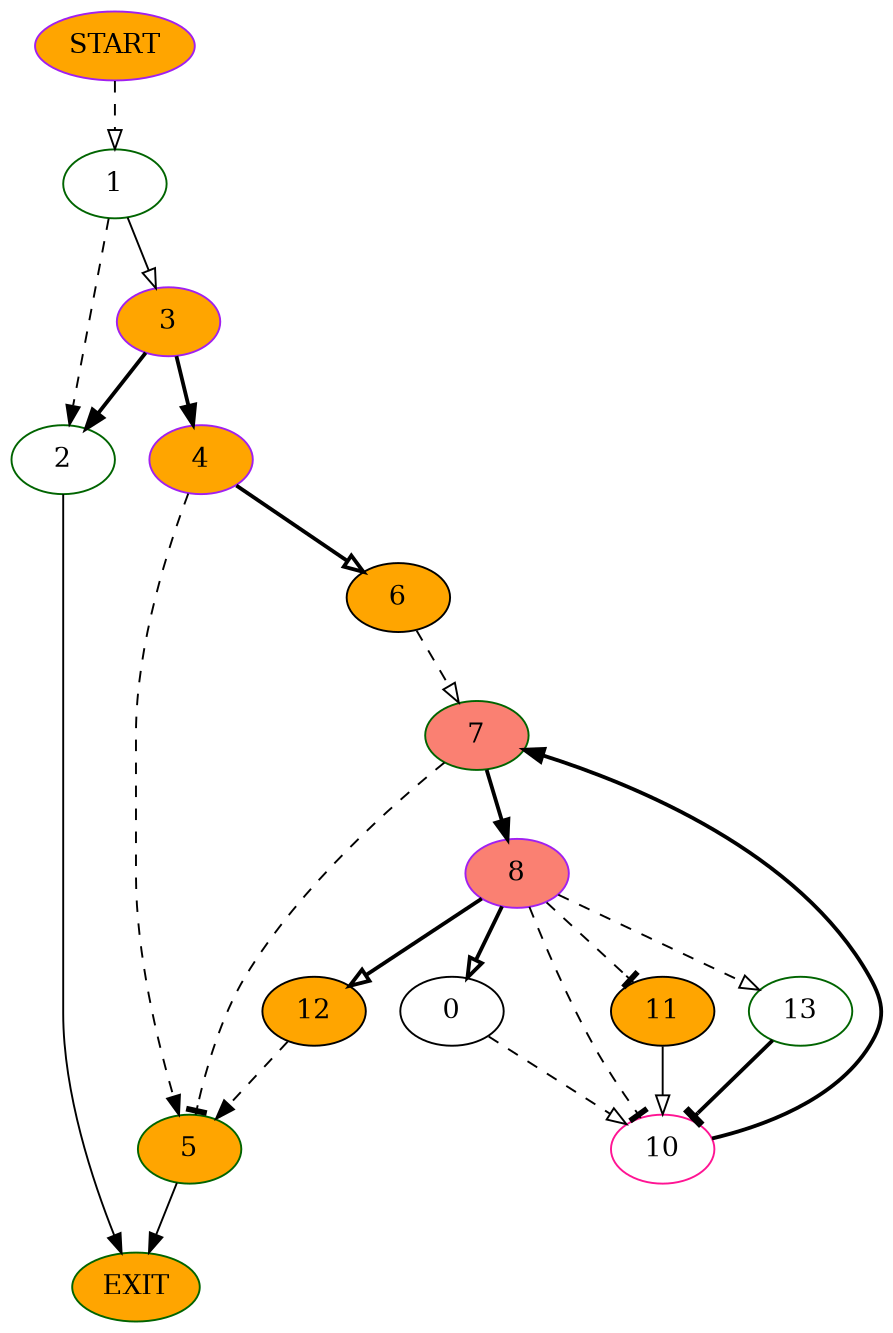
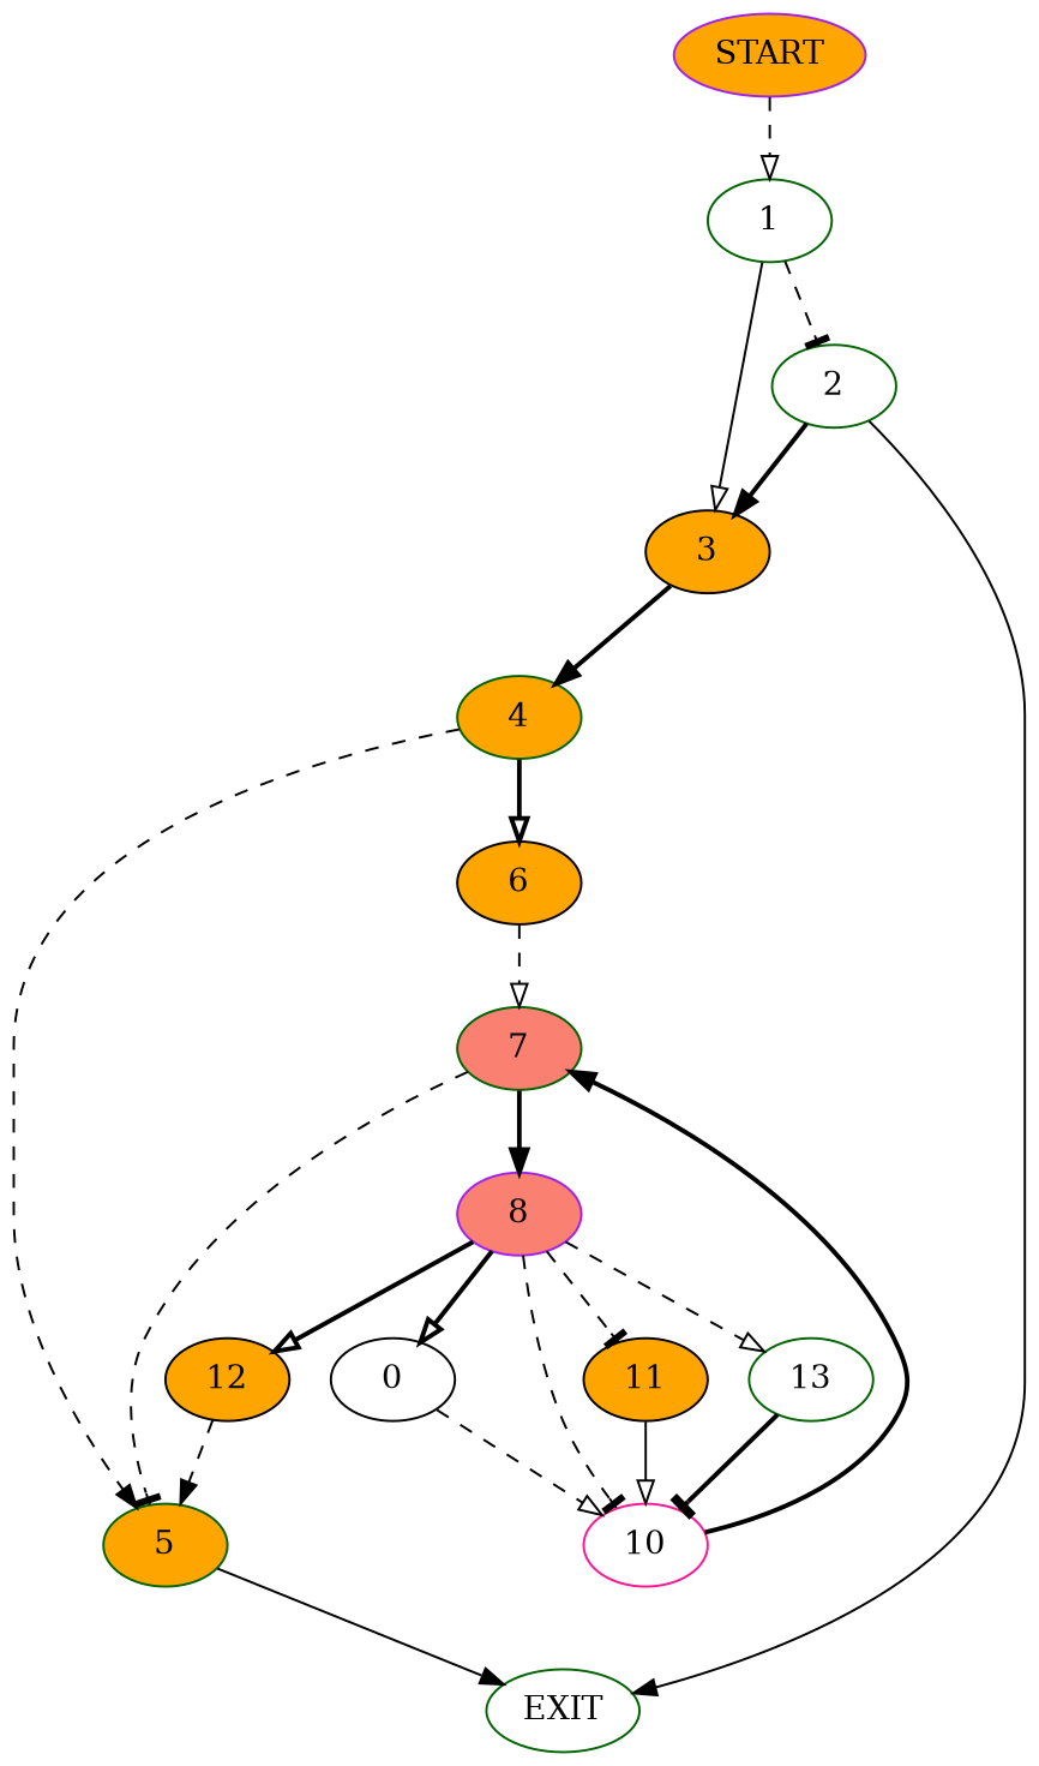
  digraph {
    node [color=darkgreen fillcolor=orange style=filled]
    edge [arrowhead=onormal style=dashed]
    n1 [color=purple label=START]
    1 [fillcolor=white]
    2 [fillcolor=white]
-   3 [color=purple]
-   n5 [label=EXIT]
-   4 [color=purple]
+   3 [color=black]
+   n5 [fillcolor=white label=EXIT]
+   4
    5
    6 [color=black]
    7 [fillcolor=salmon]
    8 [color=purple fillcolor=salmon]
    n11 [color=black fillcolor=white label=0]
    10 [color=deeppink fillcolor=white]
    11 [color=black]
    12 [color=black]
    13 [fillcolor=white]
    n1 -> 1
-   1 -> 2 [arrowhead=normal]
+   1 -> 2 [arrowhead=tee]
    1 -> 3 [style=solid]
    2 -> n5 [arrowhead=normal style=solid]
-   3 -> 2 [arrowhead=normal style=bold]
+   2 -> 3 [arrowhead=normal style=bold]
    3 -> 4 [arrowhead=normal style=bold]
    4 -> 5 [arrowhead=normal]
    4 -> 6 [style=bold]
    5 -> n5 [arrowhead=normal style=solid]
    6 -> 7
    7 -> 5 [arrowhead=tee]
    7 -> 8 [arrowhead=normal style=bold]
    8 -> n11 [style=bold]
    8 -> 10 [arrowhead=tee]
    8 -> 11 [arrowhead=tee]
    8 -> 12 [style=bold]
    8 -> 13
    n11 -> 10
    10 -> 7 [arrowhead=normal style=bold]
    11 -> 10 [style=solid]
    12 -> 5 [arrowhead=normal]
    13 -> 10 [arrowhead=tee style=bold]
  }
